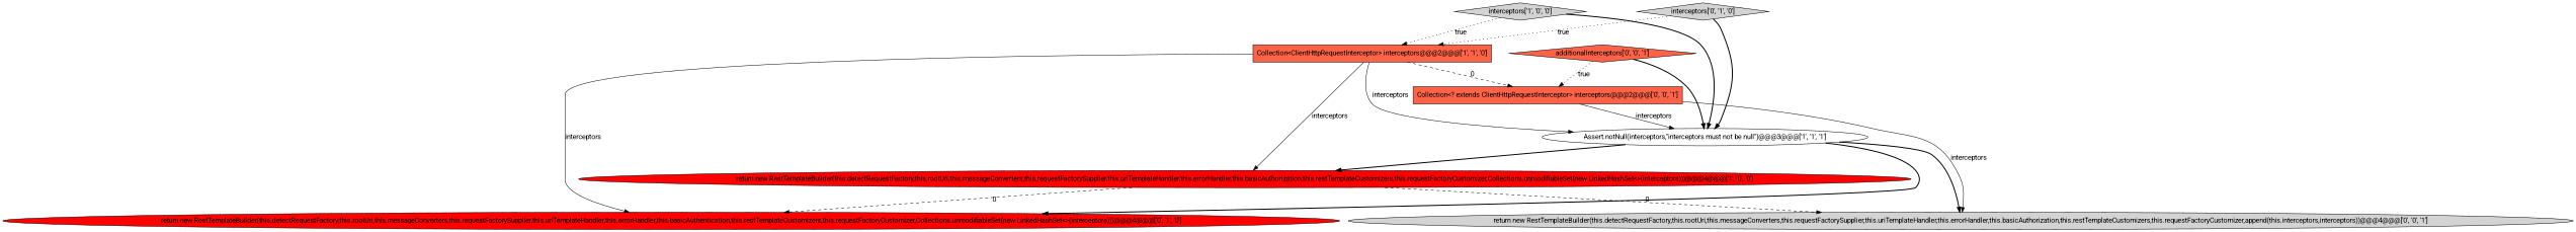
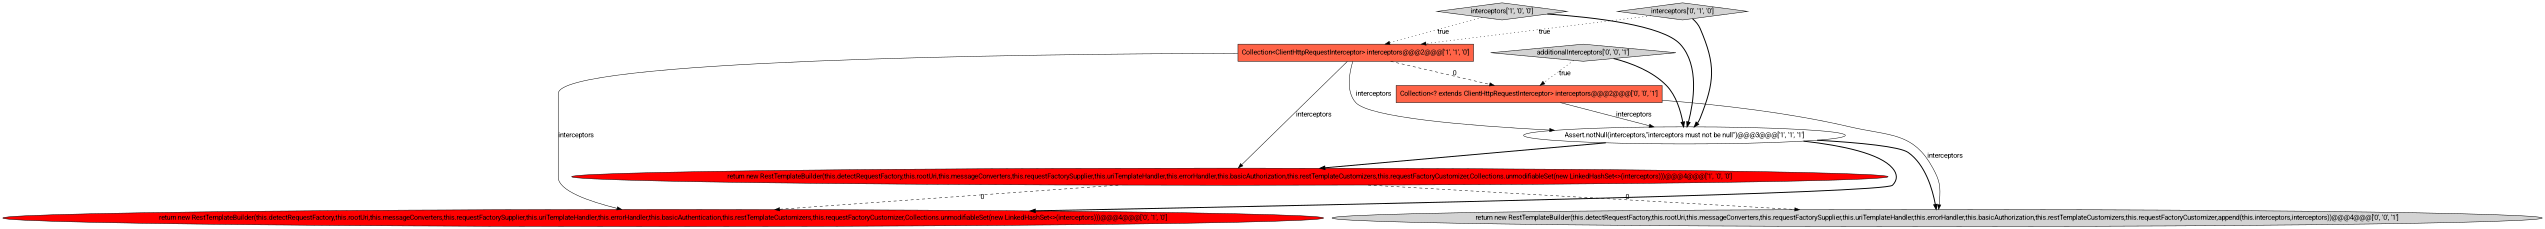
  digraph {
    fontname=Roboto
    node [fillcolor=lightgray shape=ellipse style=filled fontname=Roboto]
    edge [style=bold fontname=Roboto]
    n1 [fillcolor=tomato label="Collection<ClientHttpRequestInterceptor> interceptors@@@2@@@['1', '1', '0']" shape=box]
    n2 [fillcolor=red label="return new RestTemplateBuilder(this.detectRequestFactory,this.rootUri,this.messageConverters,this.requestFactorySupplier,this.uriTemplateHandler,this.errorHandler,this.basicAuthorization,this.restTemplateCustomizers,this.requestFactoryCustomizer,Collections.unmodifiableSet(new LinkedHashSet<>(interceptors)))@@@4@@@['1', '0', '0']"]
    n3 [fillcolor=white label="Assert.notNull(interceptors,\"interceptors must not be null\")@@@3@@@['1', '1', '1']"]
    n4 [fillcolor=tomato label="Collection<? extends ClientHttpRequestInterceptor> interceptors@@@2@@@['0', '0', '1']" shape=box]
    n5 [fillcolor=red label="return new RestTemplateBuilder(this.detectRequestFactory,this.rootUri,this.messageConverters,this.requestFactorySupplier,this.uriTemplateHandler,this.errorHandler,this.basicAuthentication,this.restTemplateCustomizers,this.requestFactoryCustomizer,Collections.unmodifiableSet(new LinkedHashSet<>(interceptors)))@@@4@@@['0', '1', '0']"]
-   n6 [fillcolor=tomato label="additionalInterceptors['0', '0', '1']" shape=diamond]
+   n6 [label="additionalInterceptors['0', '0', '1']" shape=diamond]
    n7 [label="return new RestTemplateBuilder(this.detectRequestFactory,this.rootUri,this.messageConverters,this.requestFactorySupplier,this.uriTemplateHandler,this.errorHandler,this.basicAuthorization,this.restTemplateCustomizers,this.requestFactoryCustomizer,append(this.interceptors,interceptors))@@@4@@@['0', '0', '1']"]
    n8 [label="interceptors['1', '0', '0']" shape=diamond]
    n9 [label="interceptors['0', '1', '0']" shape=diamond]
    n1 -> n2 [label=interceptors style=solid]
    n1 -> n3 [label=interceptors style=solid]
    n1 -> n4 [label=0 style=dashed]
    n1 -> n5 [label=interceptors style=solid]
    n2 -> n5 [label=0 style=dashed]
    n2 -> n7 [label=0 style=dashed]
    n3 -> n2
    n3 -> n5
    n3 -> n7
    n4 -> n3 [label=interceptors style=solid]
    n4 -> n7 [label=interceptors style=solid]
    n6 -> n3
    n6 -> n4 [label=true style=dotted]
    n8 -> n1 [label=true style=dotted]
    n8 -> n3
    n9 -> n1 [label=true style=dotted]
    n9 -> n3
  }
